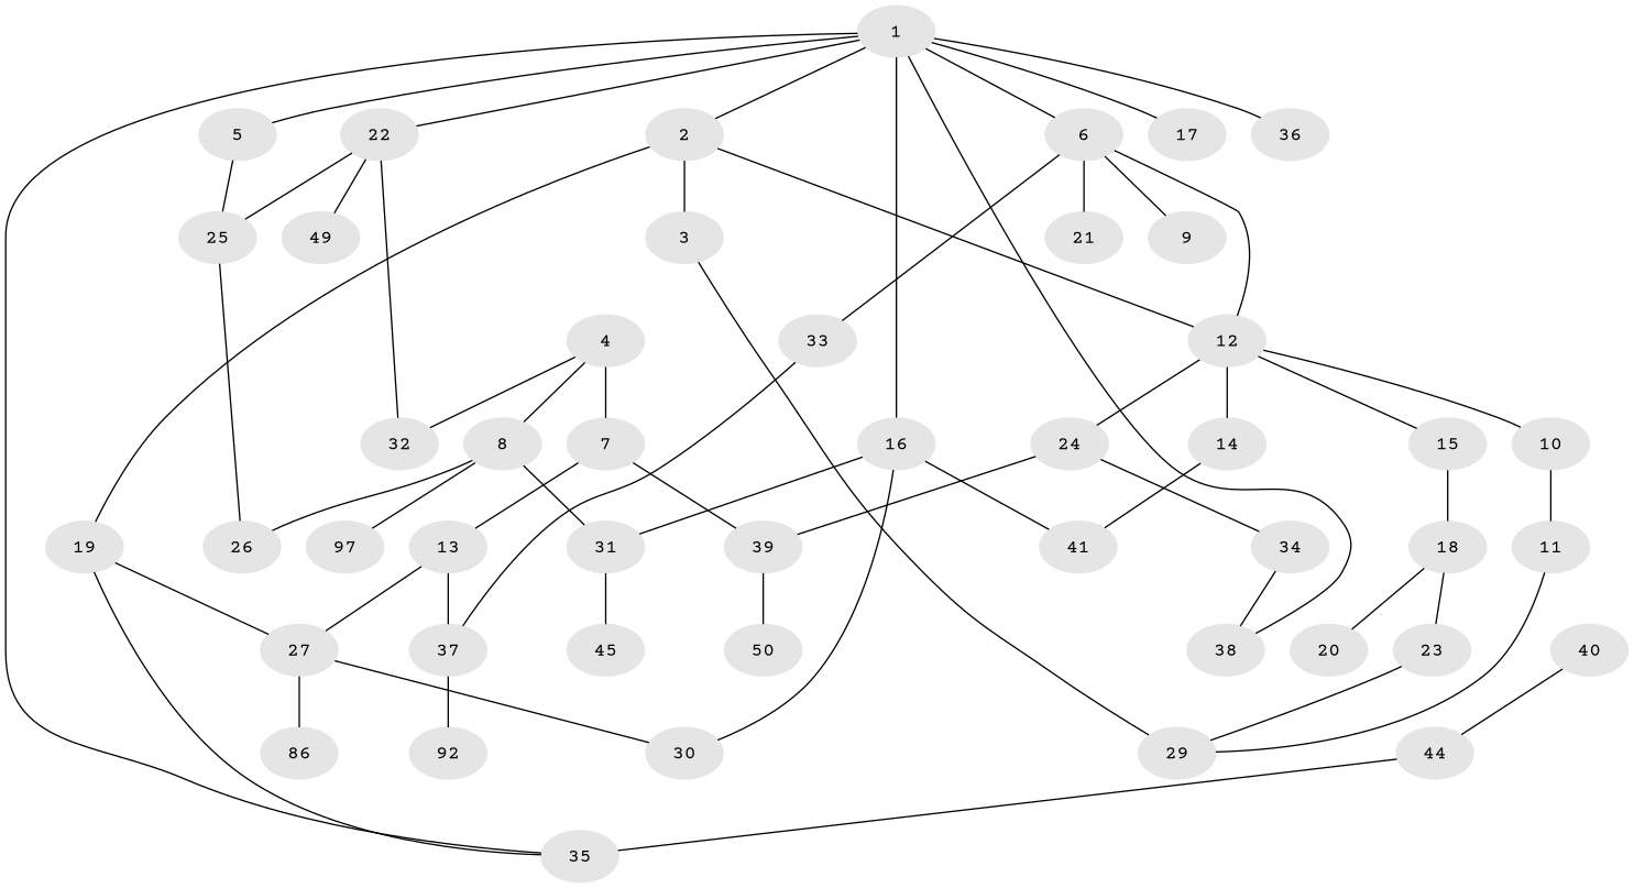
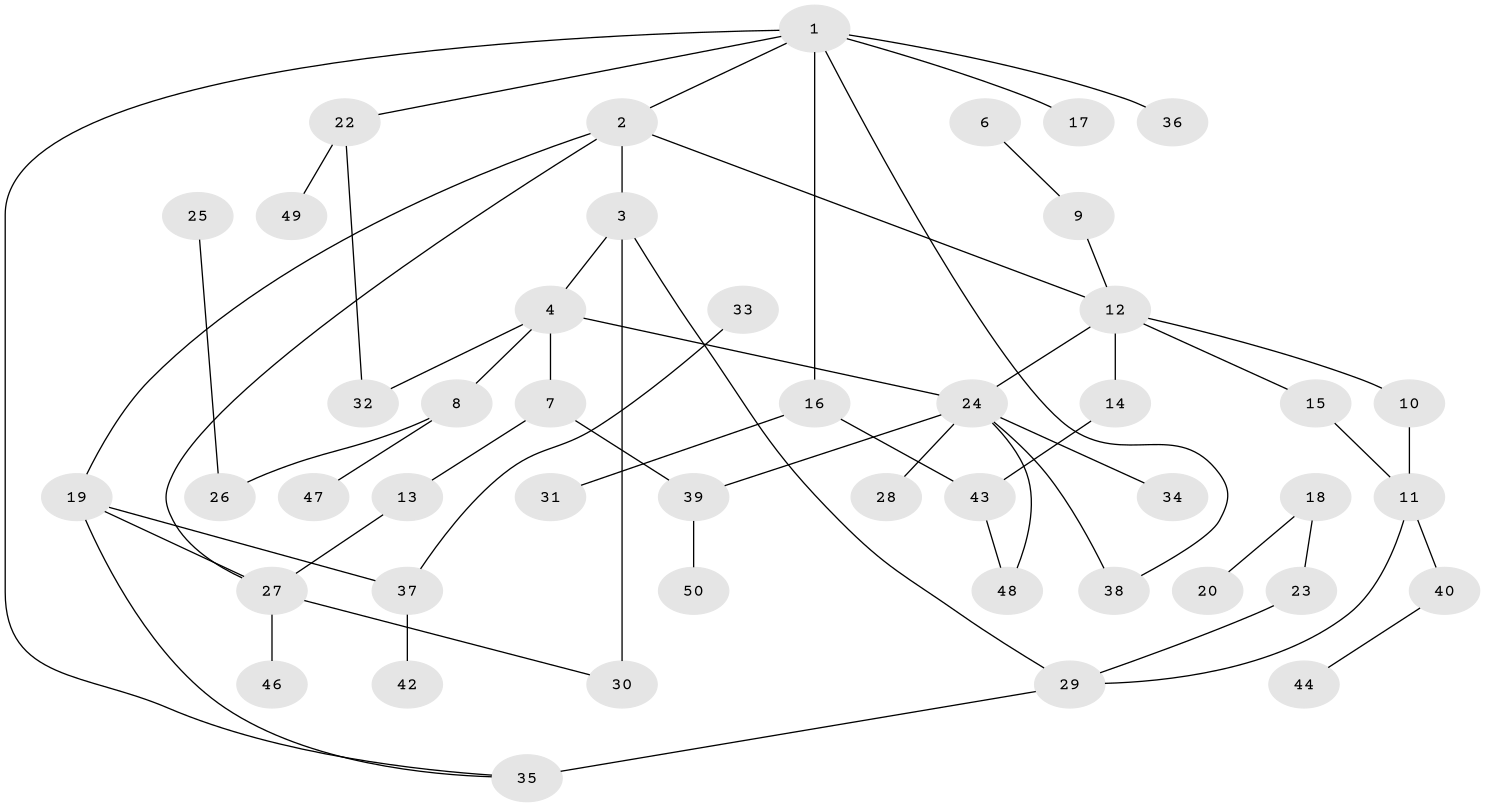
  graph {
    fontname="Courier Prime"
    node [color=gray90 fontname="Courier Prime" style=filled]
    edge [fontname="Courier Prime"]
    1
    2
-   5
    6
    16
    17
    22
    35
    36
    38
    3
    12
    19
    27
    25
    9
-   21
    33
    31
-   41
+   41 [label=43]
    32
    49
    4
    29
    30
    24
    10
    14
    15
-   46 [label=86]
+   46
    7
    8
    13
    39
    26
-   47 [label=97]
+   47
+   28
    34
+   48
    37
    50
    11
-   45
    40
    44
    18
-   42 [label=92]
+   42
    20
    23
    1 -- 2
-   1 -- 5
-   1 -- 6
    1 -- 16
    1 -- 17
    1 -- 22
    1 -- 35
    1 -- 36
    1 -- 38
    2 -- 3
    2 -- 12
    2 -- 19
-   5 -- 25
+   2 -- 27
    6 -- 9
-   6 -- 21
-   6 -- 33
    16 -- 31
    16 -- 41
-   22 -- 25
    22 -- 32
    22 -- 49
+   3 -- 4
    3 -- 29
-   16 -- 30
+   3 -- 30
    12 -- 24
    12 -- 10
    12 -- 14
    12 -- 15
    19 -- 35
    19 -- 27
    27 -- 30
    27 -- 46
    25 -- 26
-   6 -- 12
+   9 -- 12
    33 -- 37
-   31 -- 45
+   41 -- 48
    4 -- 32
+   4 -- 24
    4 -- 7
    4 -- 8
-   44 -- 35
+   29 -- 35
    24 -- 39
+   24 -- 28
    24 -- 34
+   24 -- 48
    10 -- 11
    14 -- 41
-   15 -- 18
+   15 -- 11
    7 -- 13
    7 -- 39
-   8 -- 31
    8 -- 26
    8 -- 47
    13 -- 27
-   13 -- 37
+   19 -- 37
    39 -- 50
-   34 -- 38
+   24 -- 38
    37 -- 42
    11 -- 29
+   11 -- 40
    40 -- 44
    18 -- 20
    18 -- 23
    23 -- 29
  }
